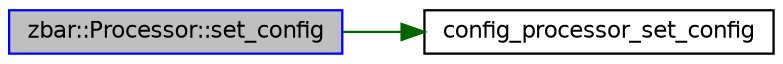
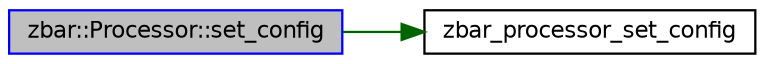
  digraph {
    rankdir=LR
    node [fontname=Helvetica fontsize=10 shape=record style=filled]
    n1 [color=blue fillcolor=grey75 fontcolor=black height=0.2 label="zbar::Processor::set_config" width=0.4]
-   n2 [color=black fillcolor=white height=0.2 label=config_processor_set_config width=0.4]
+   n2 [color=black fillcolor=white height=0.2 label=zbar_processor_set_config width=0.4]
    n1 -> n2 [color=darkgreen fontname=Helvetica fontsize=10 labelfontname=Helvetica labelfontsize=10 style=solid]
  }
